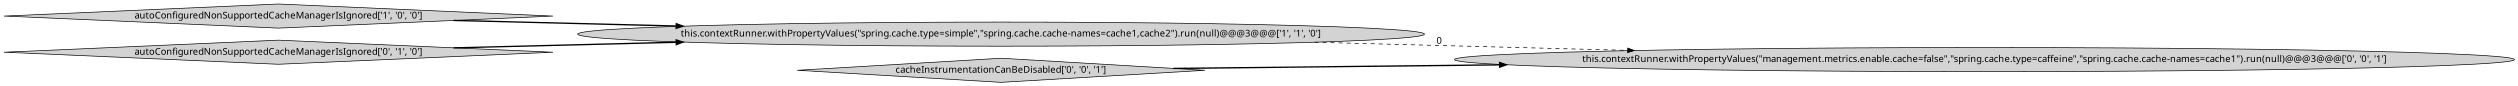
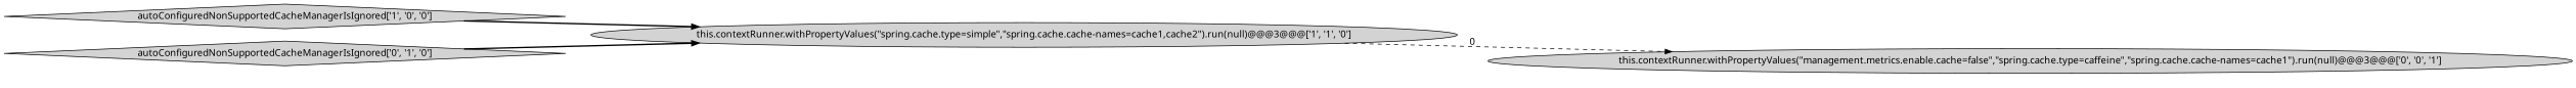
  digraph {
    rankdir=LR
    fontname="Noto Sans"
    node [fillcolor=lightgray shape=diamond style=filled fontname="Noto Sans"]
    edge [style=bold fontname="Noto Sans"]
    n1 [label="autoConfiguredNonSupportedCacheManagerIsIgnored['1', '0', '0']"]
    n2 [label="this.contextRunner.withPropertyValues(\"spring.cache.type=simple\",\"spring.cache.cache-names=cache1,cache2\").run(null)@@@3@@@['1', '1', '0']" shape=ellipse]
    n3 [label="this.contextRunner.withPropertyValues(\"management.metrics.enable.cache=false\",\"spring.cache.type=caffeine\",\"spring.cache.cache-names=cache1\").run(null)@@@3@@@['0', '0', '1']" shape=ellipse]
-   n4 [label="cacheInstrumentationCanBeDisabled['0', '0', '1']"]
    n5 [label="autoConfiguredNonSupportedCacheManagerIsIgnored['0', '1', '0']"]
    n1 -> n2
    n2 -> n3 [label=0 style=dashed]
-   n4 -> n3
    n5 -> n2
  }
